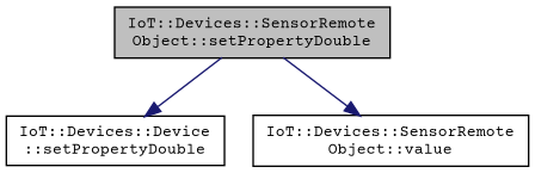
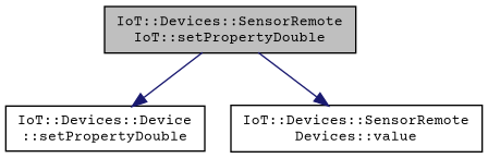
  digraph {
    fontname="Courier Prime"
    rankdir=TB
    node [color=black fillcolor=white fontname="Courier Prime" fontsize=10 shape=record style=filled]
    edge [color=midnightblue fontname="Courier Prime" fontsize=10 labelfontname=Helvetica labelfontsize=10 style=solid]
-   n1 [fillcolor=grey75 fontcolor=black height=0.2 label="IoT::Devices::SensorRemote\lObject::setPropertyDouble" width=0.4]
+   n1 [fillcolor=grey75 fontcolor=black height=0.2 label="IoT::Devices::SensorRemote\lIoT::setPropertyDouble" width=0.4]
    n2 [height=0.2 label="IoT::Devices::Device\l::setPropertyDouble" width=0.4]
-   n3 [height=0.2 label="IoT::Devices::SensorRemote\lObject::value" width=0.4]
+   n3 [height=0.2 label="IoT::Devices::SensorRemote\lDevices::value" width=0.4]
    n1 -> n2
    n1 -> n3
  }
